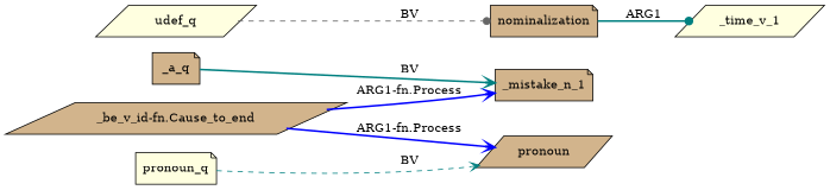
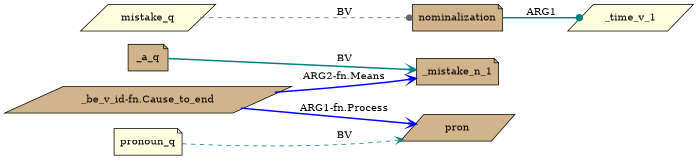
  digraph {
    rankdir=LR
    node [fillcolor=tan shape=note style=filled]
    edge [arrowhead=vee color=teal style=bold]
    _mistake_n_1
    "_be_v_id-fn.Cause_to_end" [shape=parallelogram]
-   pron [shape=parallelogram label=pronoun]
+   pron [shape=parallelogram]
    nominalization
    _time_v_1 [fillcolor=lightyellow shape=parallelogram]
    pronoun_q [fillcolor=lightyellow]
-   udef_q [fillcolor=lightyellow shape=parallelogram]
+   udef_q [fillcolor=lightyellow shape=parallelogram label=mistake_q]
    _a_q
-   "_be_v_id-fn.Cause_to_end" -> _mistake_n_1 [color=blue label="ARG1-fn.Process"]
+   "_be_v_id-fn.Cause_to_end" -> _mistake_n_1 [color=blue label="ARG2-fn.Means"]
    "_be_v_id-fn.Cause_to_end" -> pron [color=blue label="ARG1-fn.Process"]
    nominalization -> _time_v_1 [arrowhead=dot label=ARG1]
    pronoun_q -> pron [label=BV style=dashed]
    udef_q -> nominalization [arrowhead=dot color=gray40 label=BV style=dashed]
    _a_q -> _mistake_n_1 [label=BV]
  }
